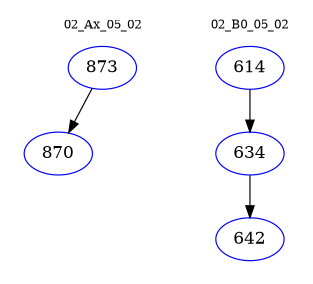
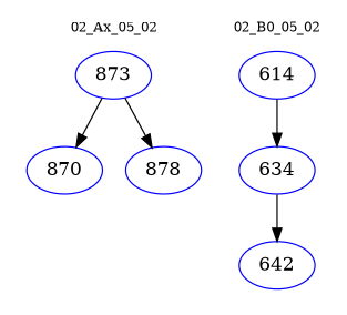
  digraph {
    node [color=blue]
    edge [color=black]
    n1 [label=873]
    n2 [label=870]
+   n3 [label=878]
    n4 [label=634]
    n5 [label=614]
    n6 [label=642]
    subgraph cluster_1 {
      color=white
      fontsize=10
      label="02_Ax_05_02"
      n1
      n2
+     n3
    }
    subgraph cluster_2 {
      color=white
      fontsize=10
      label="02_B0_05_02"
      n4
      n5
      n6
    }
    n1 -> n2
+   n1 -> n3
    n4 -> n6
    n5 -> n4
  }
